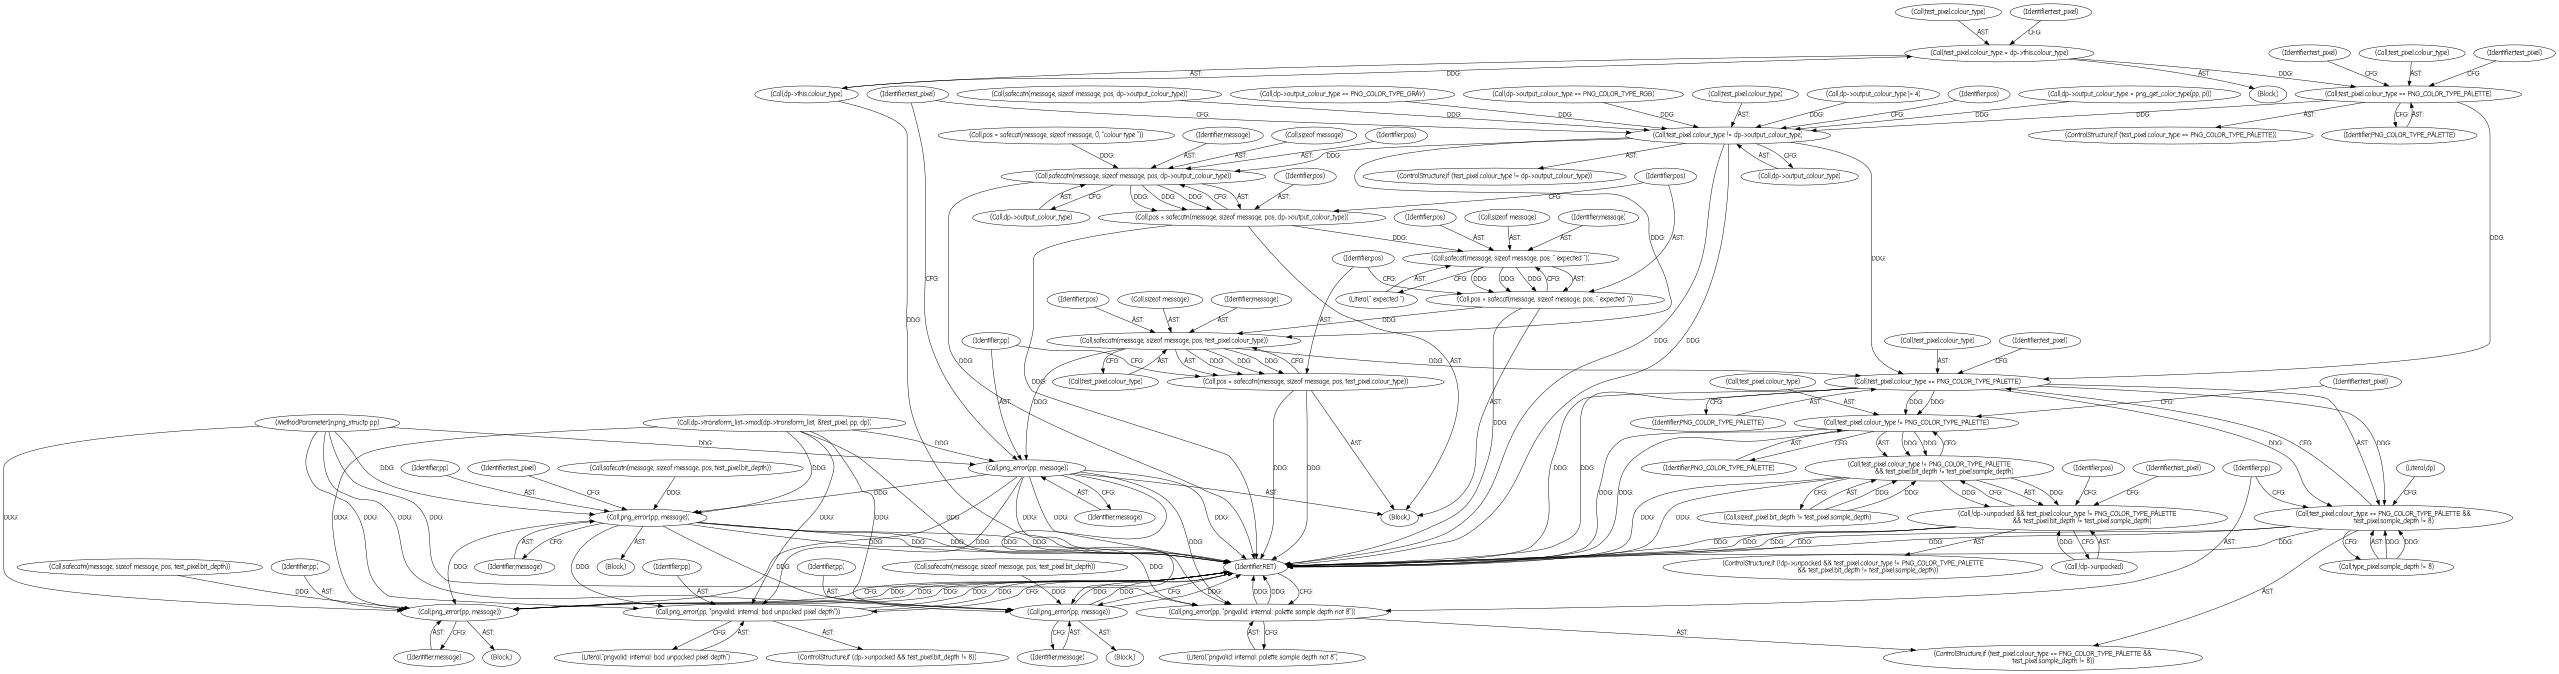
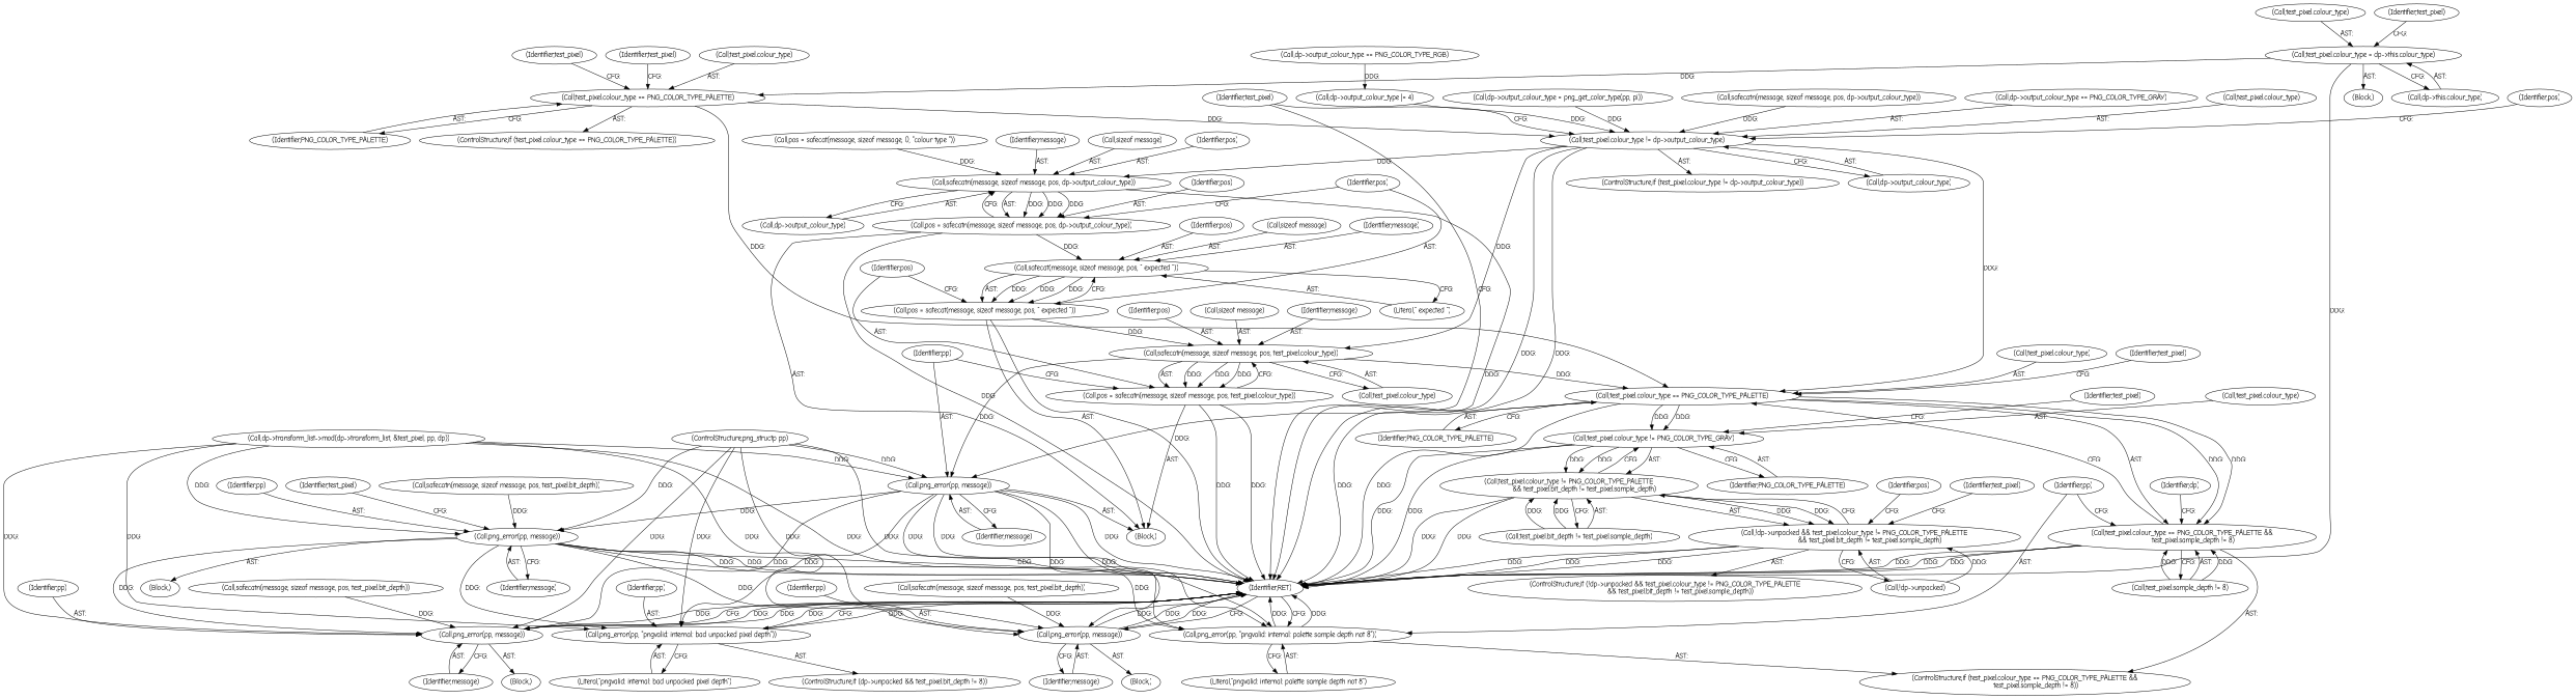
  digraph {
    fontname="Comic Neue"
    node [fontname="Comic Neue"]
    edge [fontname="Comic Neue"]
    n1 [label="(Call,test_pixel.colour_type = dp->this.colour_type)"]
    n2 [label="(Call,test_pixel.colour_type == PNG_COLOR_TYPE_PALETTE)"]
    n3 [label="(Call,dp->this.colour_type)"]
    n4 [label="(Block,)"]
    n5 [label="(Identifier,RET)"]
    n6 [label="(Call,test_pixel.colour_type != dp->output_colour_type)"]
    n7 [label="(Call,test_pixel.colour_type == PNG_COLOR_TYPE_PALETTE)"]
    n8 [label="(ControlStructure,if (test_pixel.colour_type == PNG_COLOR_TYPE_PALETTE))"]
    n9 [label="(Identifier,PNG_COLOR_TYPE_PALETTE)"]
    n10 [label="(Call,png_error(pp, \"pngvalid: internal: palette sample depth not 8\"))"]
    n11 [label="(Call,png_error(pp, \"pngvalid: internal: bad unpacked pixel depth\"))"]
    n12 [label="(Call,png_error(pp, message))"]
    n13 [label="(Call,png_error(pp, message))"]
    n14 [label="(Call,safecatn(message, sizeof message, pos, dp->output_colour_type))"]
    n15 [label="(Call,safecatn(message, sizeof message, pos, test_pixel.colour_type))"]
    n16 [label="(Call,dp->output_colour_type)"]
    n17 [label="(ControlStructure,if (test_pixel.colour_type != dp->output_colour_type))"]
    n18 [label="(Call,test_pixel.colour_type == PNG_COLOR_TYPE_PALETTE &&\n          test_pixel.sample_depth != 8)"]
-   n19 [label="(Call,test_pixel.colour_type != PNG_COLOR_TYPE_PALETTE)"]
+   n19 [label="(Call,test_pixel.colour_type != PNG_COLOR_TYPE_GRAY)"]
    n20 [label="(Identifier,PNG_COLOR_TYPE_PALETTE)"]
    n21 [label="(Call,pos = safecatn(message, sizeof message, pos, dp->output_colour_type))"]
    n22 [label="(Call,dp->output_colour_type)"]
    n23 [label="(Call,pos = safecatn(message, sizeof message, pos, test_pixel.colour_type))"]
    n24 [label="(Call,png_error(pp, message))"]
    n25 [label="(Call,test_pixel.colour_type)"]
    n26 [label="(Call,safecat(message, sizeof message, pos, \" expected \"))"]
    n27 [label="(Block,)"]
    n28 [label="(Call,pos = safecat(message, sizeof message, pos, \" expected \"))"]
    n29 [label="(Literal,\" expected \")"]
    n30 [label="(Call,png_error(pp, message))"]
    n31 [label="(Identifier,message)"]
    n32 [label="(Identifier,message)"]
    n33 [label="(Block,)"]
    n34 [label="(Literal,\"pngvalid: internal: palette sample depth not 8\")"]
    n35 [label="(ControlStructure,if (test_pixel.colour_type == PNG_COLOR_TYPE_PALETTE &&\n          test_pixel.sample_depth != 8))"]
    n36 [label="(ControlStructure,if (dp->unpacked && test_pixel.bit_depth != 8))"]
    n37 [label="(Literal,\"pngvalid: internal: bad unpacked pixel depth\")"]
    n38 [label="(Identifier,message)"]
    n39 [label="(Block,)"]
    n40 [label="(Block,)"]
    n41 [label="(Identifier,message)"]
-   n42 [label="(Call,type_pixel.sample_depth != 8)"]
+   n42 [label="(Call,test_pixel.sample_depth != 8)"]
    n43 [label="(Call,test_pixel.colour_type != PNG_COLOR_TYPE_PALETTE\n              && test_pixel.bit_depth != test_pixel.sample_depth)"]
    n44 [label="(Identifier,PNG_COLOR_TYPE_PALETTE)"]
    n45 [label="(Call,!dp->unpacked && test_pixel.colour_type != PNG_COLOR_TYPE_PALETTE\n              && test_pixel.bit_depth != test_pixel.sample_depth)"]
-   n46 [label="(Call,sizeof_pixel.bit_depth != test_pixel.sample_depth)"]
+   n46 [label="(Call,test_pixel.bit_depth != test_pixel.sample_depth)"]
    n47 [label="(Call,!dp->unpacked)"]
    n48 [label="(ControlStructure,if (!dp->unpacked && test_pixel.colour_type != PNG_COLOR_TYPE_PALETTE\n              && test_pixel.bit_depth != test_pixel.sample_depth))"]
    n49 [label="(Call,dp->transform_list->mod(dp->transform_list, &test_pixel, pp, dp))"]
    n50 [label="(Call,test_pixel.colour_type)"]
    n51 [label="(Call,sizeof message)"]
    n52 [label="(Call,safecatn(message, sizeof message, pos, dp->output_colour_type))"]
    n53 [label="(Call,dp->output_colour_type == PNG_COLOR_TYPE_GRAY)"]
    n54 [label="(Identifier,pp)"]
    n55 [label="(Identifier,test_pixel)"]
-   n56 [label="(Literal,dp)"]
+   n56 [label="(Identifier,dp)"]
    n57 [label="(Call,test_pixel.colour_type)"]
    n58 [label="(Identifier,test_pixel)"]
    n59 [label="(Identifier,test_pixel)"]
    n60 [label="(Identifier,pos)"]
    n61 [label="(Identifier,test_pixel)"]
    n62 [label="(Identifier,pp)"]
    n63 [label="(Identifier,pos)"]
    n64 [label="(Identifier,message)"]
    n65 [label="(Call,pos = safecat(message, sizeof message, 0, \"colour type \"))"]
    n66 [label="(Identifier,pp)"]
    n67 [label="(Call,dp->output_colour_type == PNG_COLOR_TYPE_RGB)"]
    n68 [label="(Identifier,test_pixel)"]
    n69 [label="(Identifier,message)"]
-   n70 [label="(MethodParameterIn,png_structp pp)"]
+   n70 [label="(ControlStructure,png_structp pp)"]
    n71 [label="(Call,safecatn(message, sizeof message, pos, test_pixel.bit_depth))"]
    n72 [label="(Call,sizeof message)"]
    n73 [label="(Identifier,pos)"]
    n74 [label="(Identifier,pos)"]
    n75 [label="(Call,test_pixel.colour_type)"]
    n76 [label="(Identifier,test_pixel)"]
    n77 [label="(Identifier,pp)"]
    n78 [label="(Identifier,message)"]
    n79 [label="(Call,dp->output_colour_type |= 4)"]
    n80 [label="(Identifier,pos)"]
    n81 [label="(Call,sizeof message)"]
    n82 [label="(Identifier,pos)"]
    n83 [label="(Call,safecatn(message, sizeof message, pos, test_pixel.bit_depth))"]
    n84 [label="(Call,dp->output_colour_type = png_get_color_type(pp, pi))"]
    n85 [label="(Call,safecatn(message, sizeof message, pos, test_pixel.bit_depth))"]
    n86 [label="(Identifier,pos)"]
    n87 [label="(Identifier,test_pixel)"]
    n88 [label="(Identifier,pp)"]
    n89 [label="(Identifier,pos)"]
    n90 [label="(Call,test_pixel.colour_type)"]
    n91 [label="(Identifier,pp)"]
    n92 [label="(Call,test_pixel.colour_type)"]
    n93 [label="(Identifier,test_pixel)"]
    n1 -> n2 [label="DDG: "]
-   n1 -> n3 [label="AST: "]
+   n1 -> n3 [label="CFG: "]
    n1 -> n4 [label="AST: "]
-   n3 -> n5 [label="DDG: "]
+   n1 -> n5 [label="DDG: "]
    n2 -> n6 [label="DDG: "]
    n2 -> n7 [label="DDG: "]
    n2 -> n8 [label="AST: "]
    n2 -> n9 [label="CFG: "]
-   n3 -> n1 [label="DDG: "]
+   n3 -> n1 [label="AST: "]
    n5 -> n10 [label="CFG: "]
    n5 -> n11 [label="CFG: "]
    n5 -> n12 [label="CFG: "]
    n5 -> n13 [label="CFG: "]
    n6 -> n5 [label="DDG: "]
    n6 -> n5 [label="DDG: "]
    n6 -> n7 [label="DDG: "]
    n6 -> n14 [label="DDG: "]
    n6 -> n15 [label="DDG: "]
    n6 -> n16 [label="CFG: "]
    n6 -> n17 [label="AST: "]
    n7 -> n5 [label="DDG: "]
    n7 -> n5 [label="DDG: "]
    n7 -> n18 [label="AST: "]
    n7 -> n18 [label="DDG: "]
    n7 -> n18 [label="DDG: "]
    n7 -> n19 [label="DDG: "]
    n7 -> n19 [label="DDG: "]
    n7 -> n20 [label="CFG: "]
    n9 -> n2 [label="AST: "]
    n10 -> n5 [label="DDG: "]
    n10 -> n5 [label="DDG: "]
    n10 -> n34 [label="CFG: "]
    n10 -> n35 [label="AST: "]
    n11 -> n5 [label="DDG: "]
    n11 -> n5 [label="DDG: "]
    n11 -> n36 [label="AST: "]
    n11 -> n37 [label="CFG: "]
    n12 -> n5 [label="DDG: "]
    n12 -> n5 [label="DDG: "]
    n12 -> n5 [label="DDG: "]
    n12 -> n38 [label="CFG: "]
    n12 -> n39 [label="AST: "]
    n13 -> n5 [label="DDG: "]
    n13 -> n5 [label="DDG: "]
    n13 -> n5 [label="DDG: "]
    n13 -> n40 [label="AST: "]
    n13 -> n41 [label="CFG: "]
    n14 -> n5 [label="DDG: "]
    n14 -> n21 [label="AST: "]
    n14 -> n21 [label="DDG: "]
    n14 -> n21 [label="DDG: "]
    n14 -> n21 [label="DDG: "]
    n14 -> n22 [label="CFG: "]
    n15 -> n7 [label="DDG: "]
    n15 -> n23 [label="AST: "]
    n15 -> n23 [label="DDG: "]
    n15 -> n23 [label="DDG: "]
    n15 -> n23 [label="DDG: "]
    n15 -> n24 [label="DDG: "]
    n15 -> n25 [label="CFG: "]
    n16 -> n6 [label="AST: "]
    n18 -> n5 [label="DDG: "]
    n18 -> n5 [label="DDG: "]
    n18 -> n5 [label="DDG: "]
    n18 -> n7 [label="CFG: "]
    n18 -> n35 [label="AST: "]
    n18 -> n42 [label="CFG: "]
    n19 -> n5 [label="DDG: "]
    n19 -> n5 [label="DDG: "]
    n19 -> n43 [label="AST: "]
    n19 -> n43 [label="DDG: "]
    n19 -> n43 [label="DDG: "]
    n19 -> n44 [label="CFG: "]
    n20 -> n7 [label="AST: "]
    n21 -> n5 [label="DDG: "]
    n21 -> n14 [label="CFG: "]
    n21 -> n26 [label="DDG: "]
    n21 -> n27 [label="AST: "]
    n22 -> n14 [label="AST: "]
    n23 -> n5 [label="DDG: "]
    n23 -> n5 [label="DDG: "]
    n23 -> n15 [label="CFG: "]
    n23 -> n27 [label="AST: "]
    n24 -> n5 [label="DDG: "]
    n24 -> n5 [label="DDG: "]
    n24 -> n5 [label="DDG: "]
    n24 -> n10 [label="DDG: "]
    n24 -> n11 [label="DDG: "]
    n24 -> n12 [label="DDG: "]
    n24 -> n13 [label="DDG: "]
    n24 -> n27 [label="AST: "]
    n24 -> n30 [label="DDG: "]
    n24 -> n31 [label="CFG: "]
    n25 -> n15 [label="AST: "]
    n26 -> n28 [label="AST: "]
    n26 -> n28 [label="DDG: "]
    n26 -> n28 [label="DDG: "]
    n26 -> n28 [label="DDG: "]
    n26 -> n29 [label="CFG: "]
    n28 -> n5 [label="DDG: "]
    n28 -> n15 [label="DDG: "]
    n28 -> n26 [label="CFG: "]
    n28 -> n27 [label="AST: "]
    n29 -> n26 [label="AST: "]
    n30 -> n5 [label="DDG: "]
    n30 -> n5 [label="DDG: "]
    n30 -> n5 [label="DDG: "]
    n30 -> n10 [label="DDG: "]
    n30 -> n11 [label="DDG: "]
    n30 -> n12 [label="DDG: "]
    n30 -> n13 [label="DDG: "]
    n30 -> n32 [label="CFG: "]
    n30 -> n33 [label="AST: "]
    n31 -> n24 [label="AST: "]
    n32 -> n30 [label="AST: "]
    n34 -> n10 [label="AST: "]
    n37 -> n11 [label="AST: "]
    n38 -> n12 [label="AST: "]
    n41 -> n13 [label="AST: "]
    n42 -> n18 [label="AST: "]
    n42 -> n18 [label="DDG: "]
    n42 -> n18 [label="DDG: "]
    n43 -> n5 [label="DDG: "]
    n43 -> n5 [label="DDG: "]
    n43 -> n19 [label="CFG: "]
    n43 -> n45 [label="AST: "]
    n43 -> n45 [label="DDG: "]
    n43 -> n45 [label="DDG: "]
    n43 -> n46 [label="CFG: "]
    n44 -> n19 [label="AST: "]
    n45 -> n5 [label="DDG: "]
    n45 -> n5 [label="DDG: "]
    n45 -> n5 [label="DDG: "]
    n45 -> n43 [label="CFG: "]
    n45 -> n47 [label="CFG: "]
    n45 -> n48 [label="AST: "]
    n46 -> n43 [label="AST: "]
    n46 -> n43 [label="DDG: "]
    n46 -> n43 [label="DDG: "]
    n47 -> n45 [label="AST: "]
    n47 -> n45 [label="DDG: "]
    n49 -> n10 [label="DDG: "]
    n49 -> n11 [label="DDG: "]
    n49 -> n12 [label="DDG: "]
    n49 -> n13 [label="DDG: "]
    n49 -> n24 [label="DDG: "]
    n49 -> n30 [label="DDG: "]
    n50 -> n1 [label="AST: "]
    n51 -> n15 [label="AST: "]
    n52 -> n6 [label="DDG: "]
-   n53 -> n6 [label="DDG: "]
+   n53 -> n6 [label="AST: "]
    n54 -> n10 [label="AST: "]
    n54 -> n18 [label="CFG: "]
    n55 -> n2 [label="CFG: "]
    n56 -> n18 [label="CFG: "]
    n57 -> n2 [label="AST: "]
    n58 -> n6 [label="CFG: "]
    n58 -> n24 [label="CFG: "]
    n59 -> n1 [label="CFG: "]
    n60 -> n23 [label="AST: "]
    n60 -> n28 [label="CFG: "]
    n61 -> n30 [label="CFG: "]
    n62 -> n11 [label="AST: "]
    n63 -> n14 [label="AST: "]
    n64 -> n15 [label="AST: "]
    n65 -> n14 [label="DDG: "]
    n66 -> n23 [label="CFG: "]
    n66 -> n24 [label="AST: "]
-   n67 -> n6 [label="DDG: "]
+   n67 -> n79 [label="DDG: "]
    n68 -> n2 [label="CFG: "]
    n69 -> n14 [label="AST: "]
    n70 -> n10 [label="DDG: "]
    n70 -> n11 [label="DDG: "]
    n70 -> n12 [label="DDG: "]
    n70 -> n13 [label="DDG: "]
    n70 -> n24 [label="DDG: "]
    n70 -> n30 [label="DDG: "]
    n71 -> n12 [label="DDG: "]
    n72 -> n26 [label="AST: "]
    n73 -> n15 [label="AST: "]
    n74 -> n21 [label="CFG: "]
    n74 -> n28 [label="AST: "]
    n75 -> n6 [label="AST: "]
    n76 -> n19 [label="CFG: "]
    n77 -> n12 [label="AST: "]
    n78 -> n26 [label="AST: "]
    n79 -> n6 [label="DDG: "]
    n80 -> n6 [label="CFG: "]
    n81 -> n14 [label="AST: "]
    n82 -> n21 [label="AST: "]
    n83 -> n30 [label="DDG: "]
    n84 -> n6 [label="DDG: "]
    n85 -> n13 [label="DDG: "]
    n86 -> n45 [label="CFG: "]
    n87 -> n45 [label="CFG: "]
    n88 -> n13 [label="AST: "]
    n89 -> n26 [label="AST: "]
    n90 -> n7 [label="AST: "]
    n91 -> n30 [label="AST: "]
    n92 -> n19 [label="AST: "]
    n93 -> n7 [label="CFG: "]
  }
